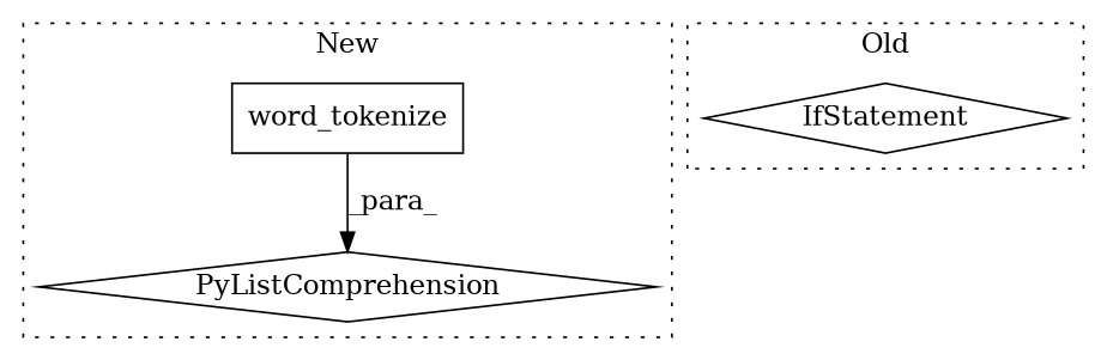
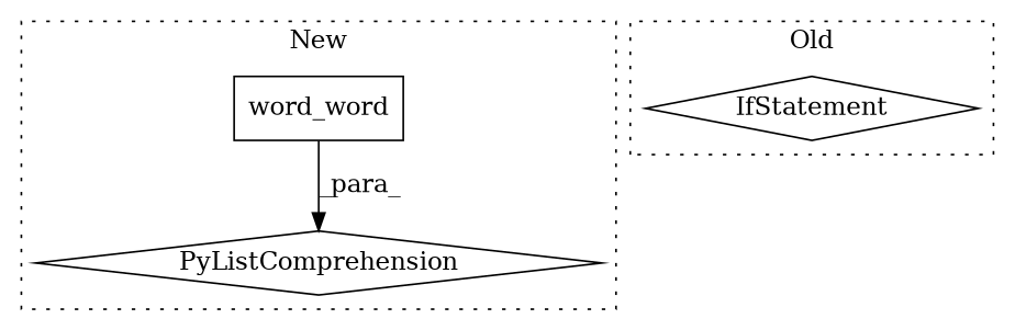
  digraph {
    node [shape=diamond]
-   n1 [a=32 l="14,1" label=word_tokenize s="1563,1581" shape=box]
+   n1 [a=32 l="14,1" label=word_word s="1563,1581" shape=box]
    n2 [a=109 l=198 label=PyListComprehension s=1558]
    n3 [a=25 l=21 label=IfStatement s=1615]
    subgraph cluster_1 {
      label=New
      style=dotted
      n1
      n2
    }
    subgraph cluster_2 {
      label=Old
      style=dotted
      n3
    }
    n1 -> n2 [label=_para_]
  }
